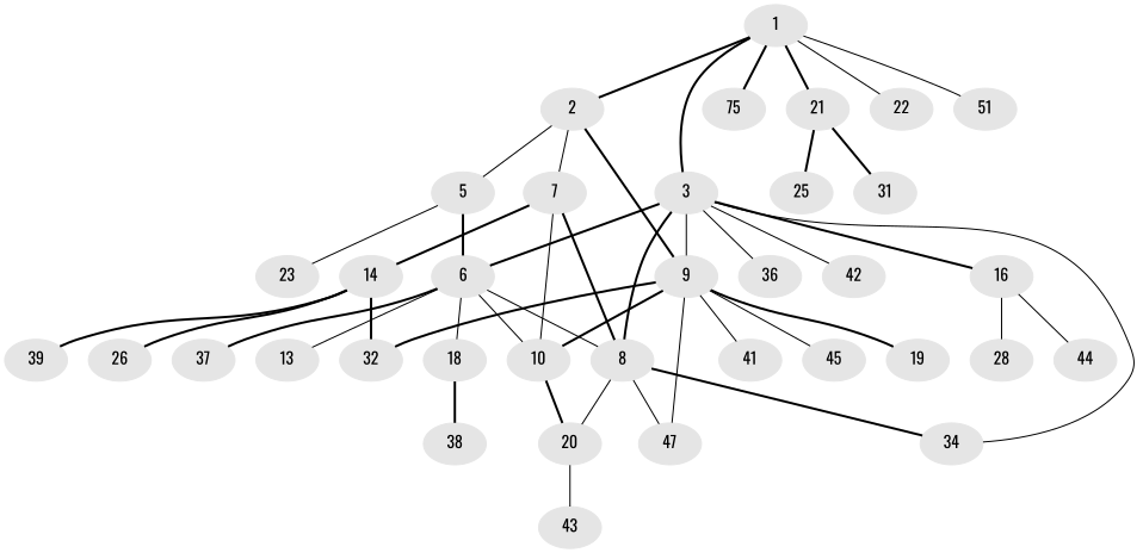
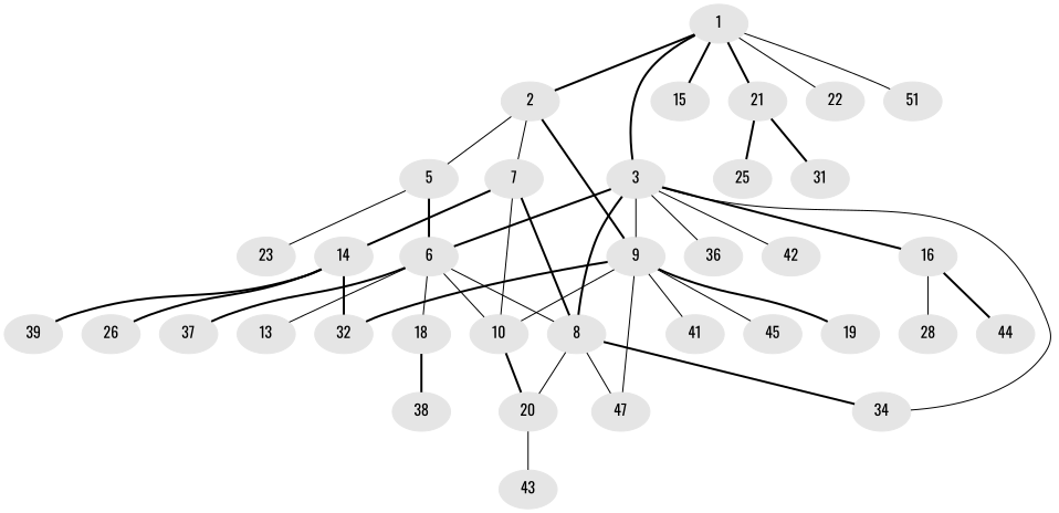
  graph {
    fontname=Oswald
    node [color=gray90 fontname=Oswald style=filled]
    edge [fontname=Oswald style=solid]
    1 [super="+16"]
    2 [super="+46"]
    3 [super="+4"]
-   15 [super="+50" label=75]
+   15 [super="+50"]
    21
    22 [super="+24"]
    51
    5
    7 [super="+35"]
    9 [super="+29"]
    6 [super="+30"]
    8 [super="+11"]
    n13 [label=16 super="+27"]
    34 [super="+49"]
    36
    42
    25
    31 [super="+48"]
    23
    10
    14 [super="+17"]
    47
    19
    32 [super="+52"]
    41
    45
    13
    18 [super="+40"]
    37
    20 [super="+33"]
    28
    44
    38
    26
    39
    43
    1 -- 2 [style=bold]
    1 -- 3 [style=bold]
    1 -- 15 [style=bold]
    1 -- 21 [style=bold]
    1 -- 22
    1 -- 51
    2 -- 5
    2 -- 7
    2 -- 9 [style=bold]
    3 -- 9
    3 -- 6 [style=bold]
    3 -- 8 [style=bold weight=2]
    3 -- n13 [style=bold]
    3 -- 34
    3 -- 36
    3 -- 42
    21 -- 25 [style=bold]
    21 -- 31 [style=bold]
    5 -- 6 [style=bold]
    5 -- 23
    7 -- 8 [style=bold]
    7 -- 10
    7 -- 14 [style=bold]
-   9 -- 10 [style=bold]
+   9 -- 10
    9 -- 47
    9 -- 19 [style=bold]
    9 -- 32 [style=bold]
    9 -- 41
    9 -- 45
    6 -- 8
    6 -- 10
    6 -- 13
    6 -- 18
    6 -- 37 [style=bold]
    8 -- 34 [style=bold]
    8 -- 47
    8 -- 20
    n13 -- 28
-   n13 -- 44
+   n13 -- 44 [style=bold]
    10 -- 20 [style=bold]
    14 -- 32 [style=bold]
    14 -- 26 [style=bold]
    14 -- 39 [style=bold]
    18 -- 38 [style=bold]
    20 -- 43
  }
